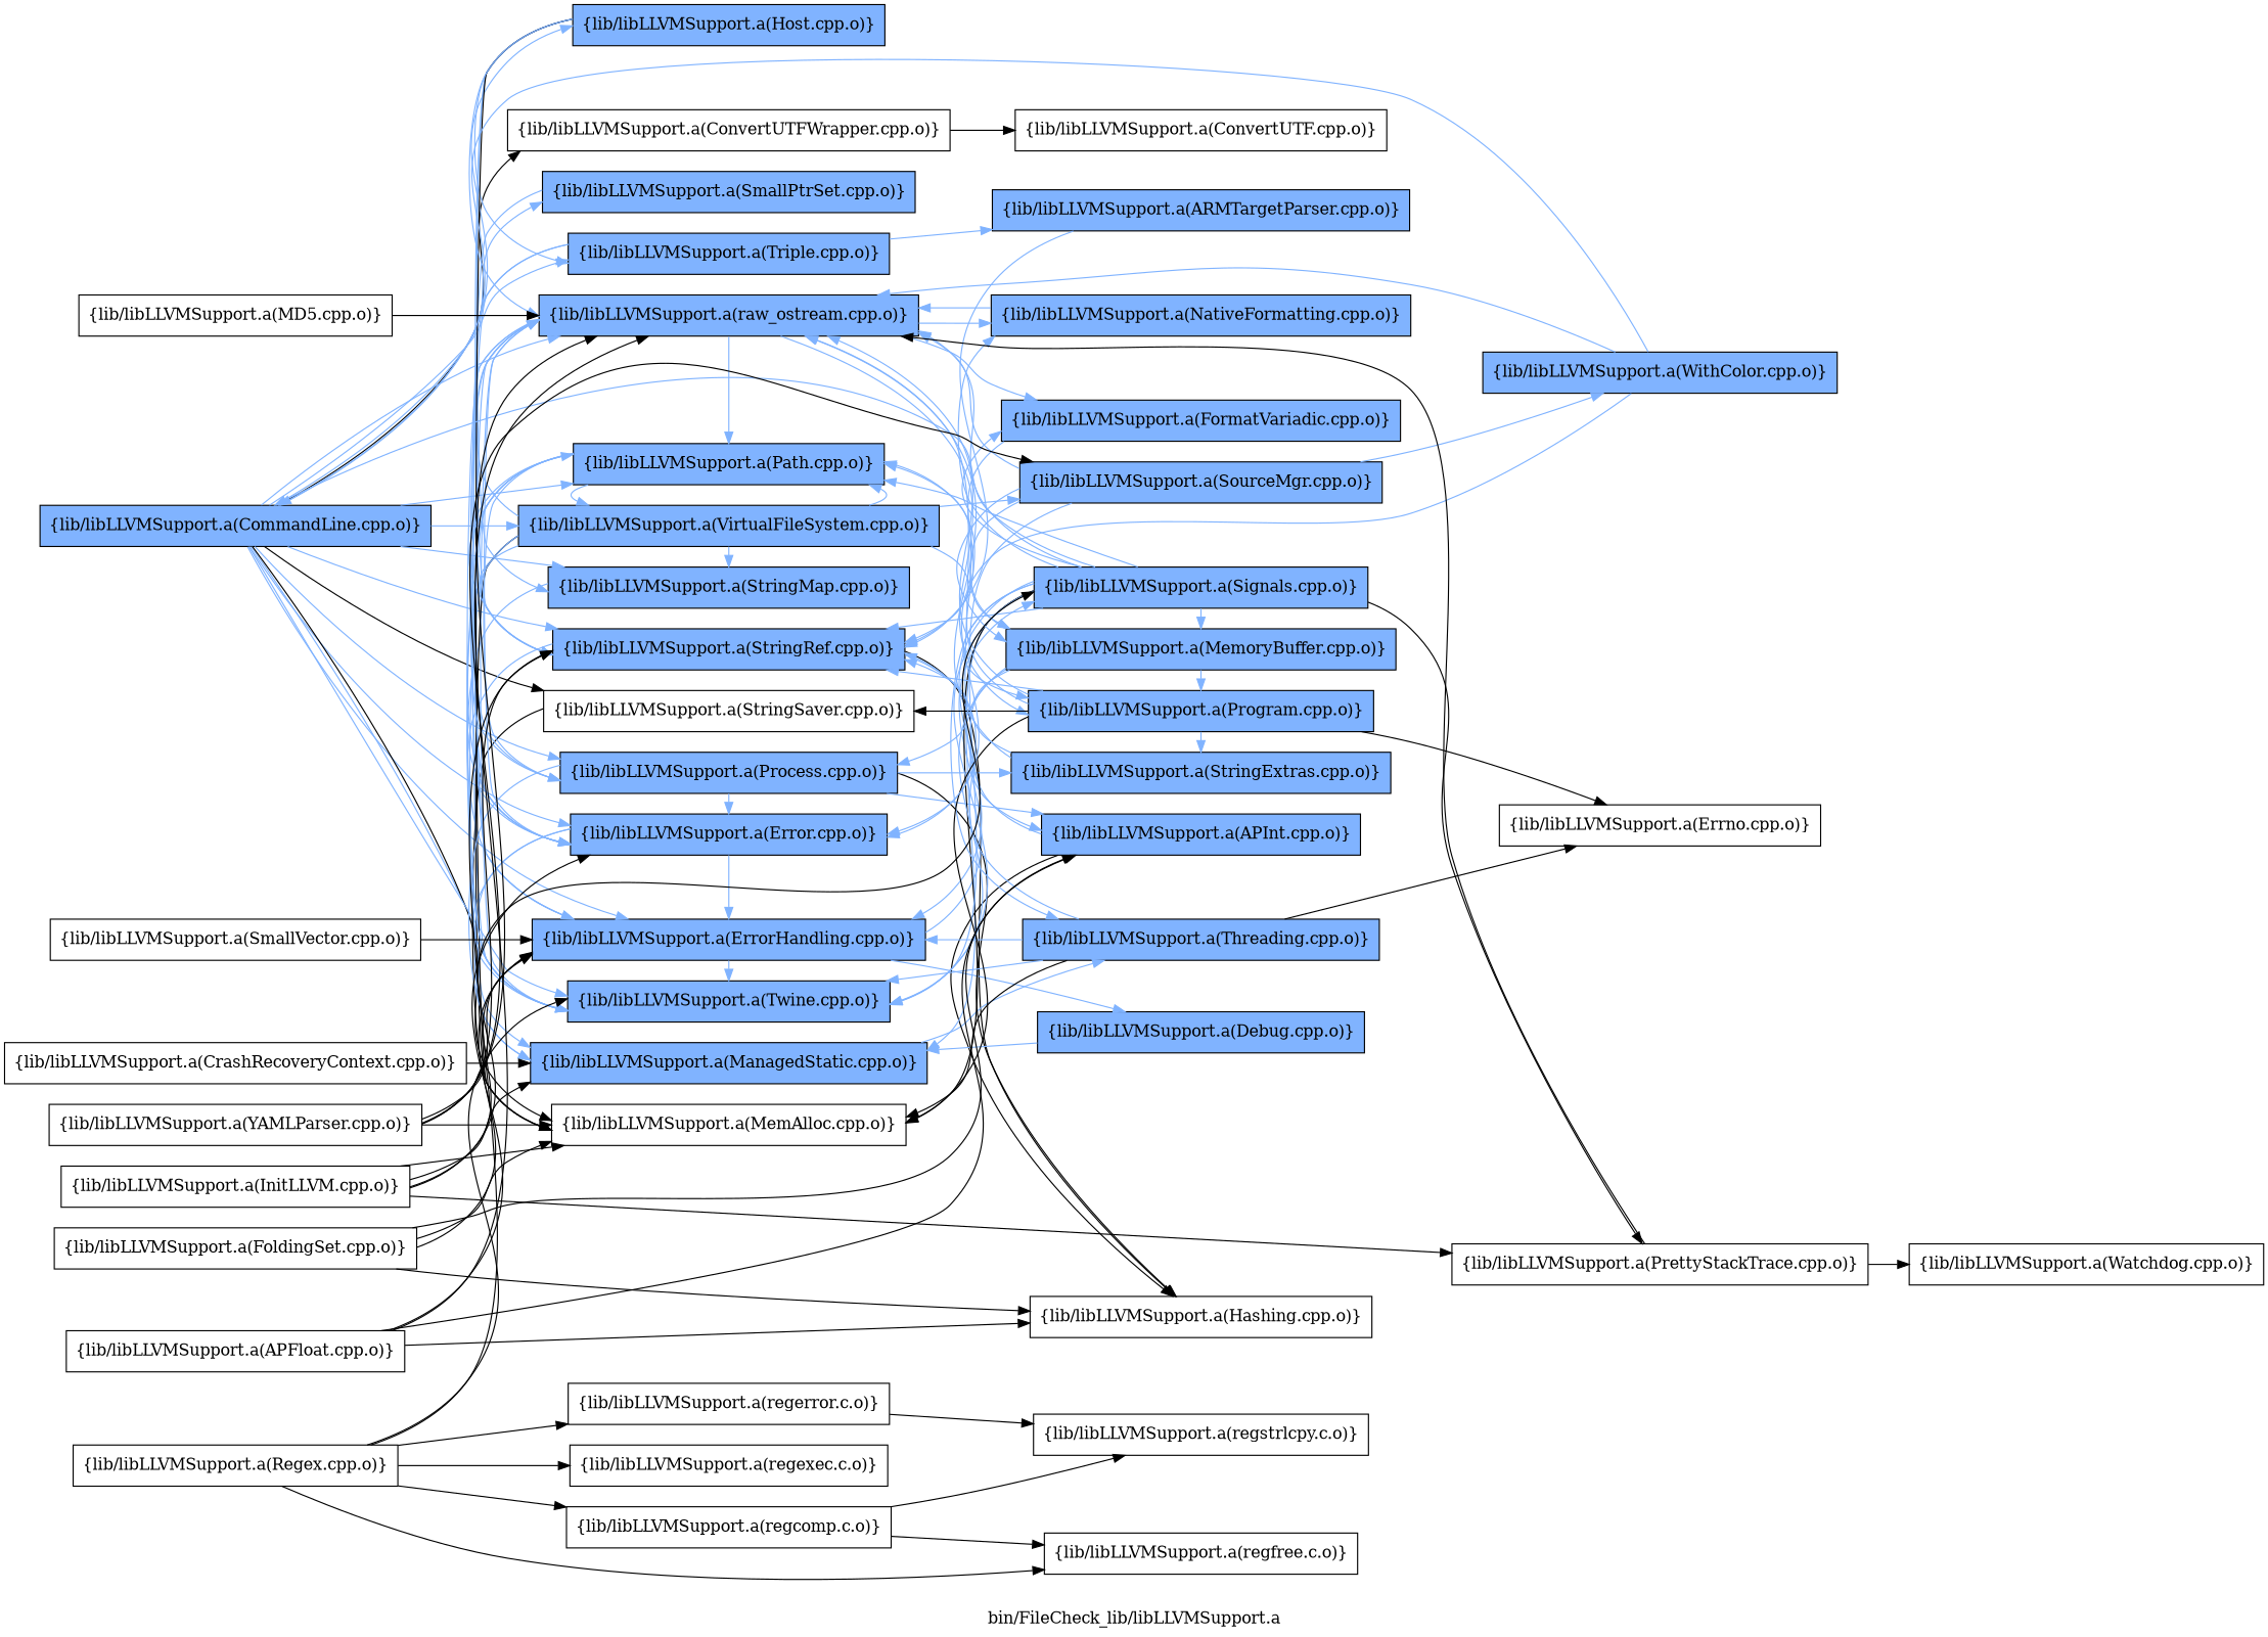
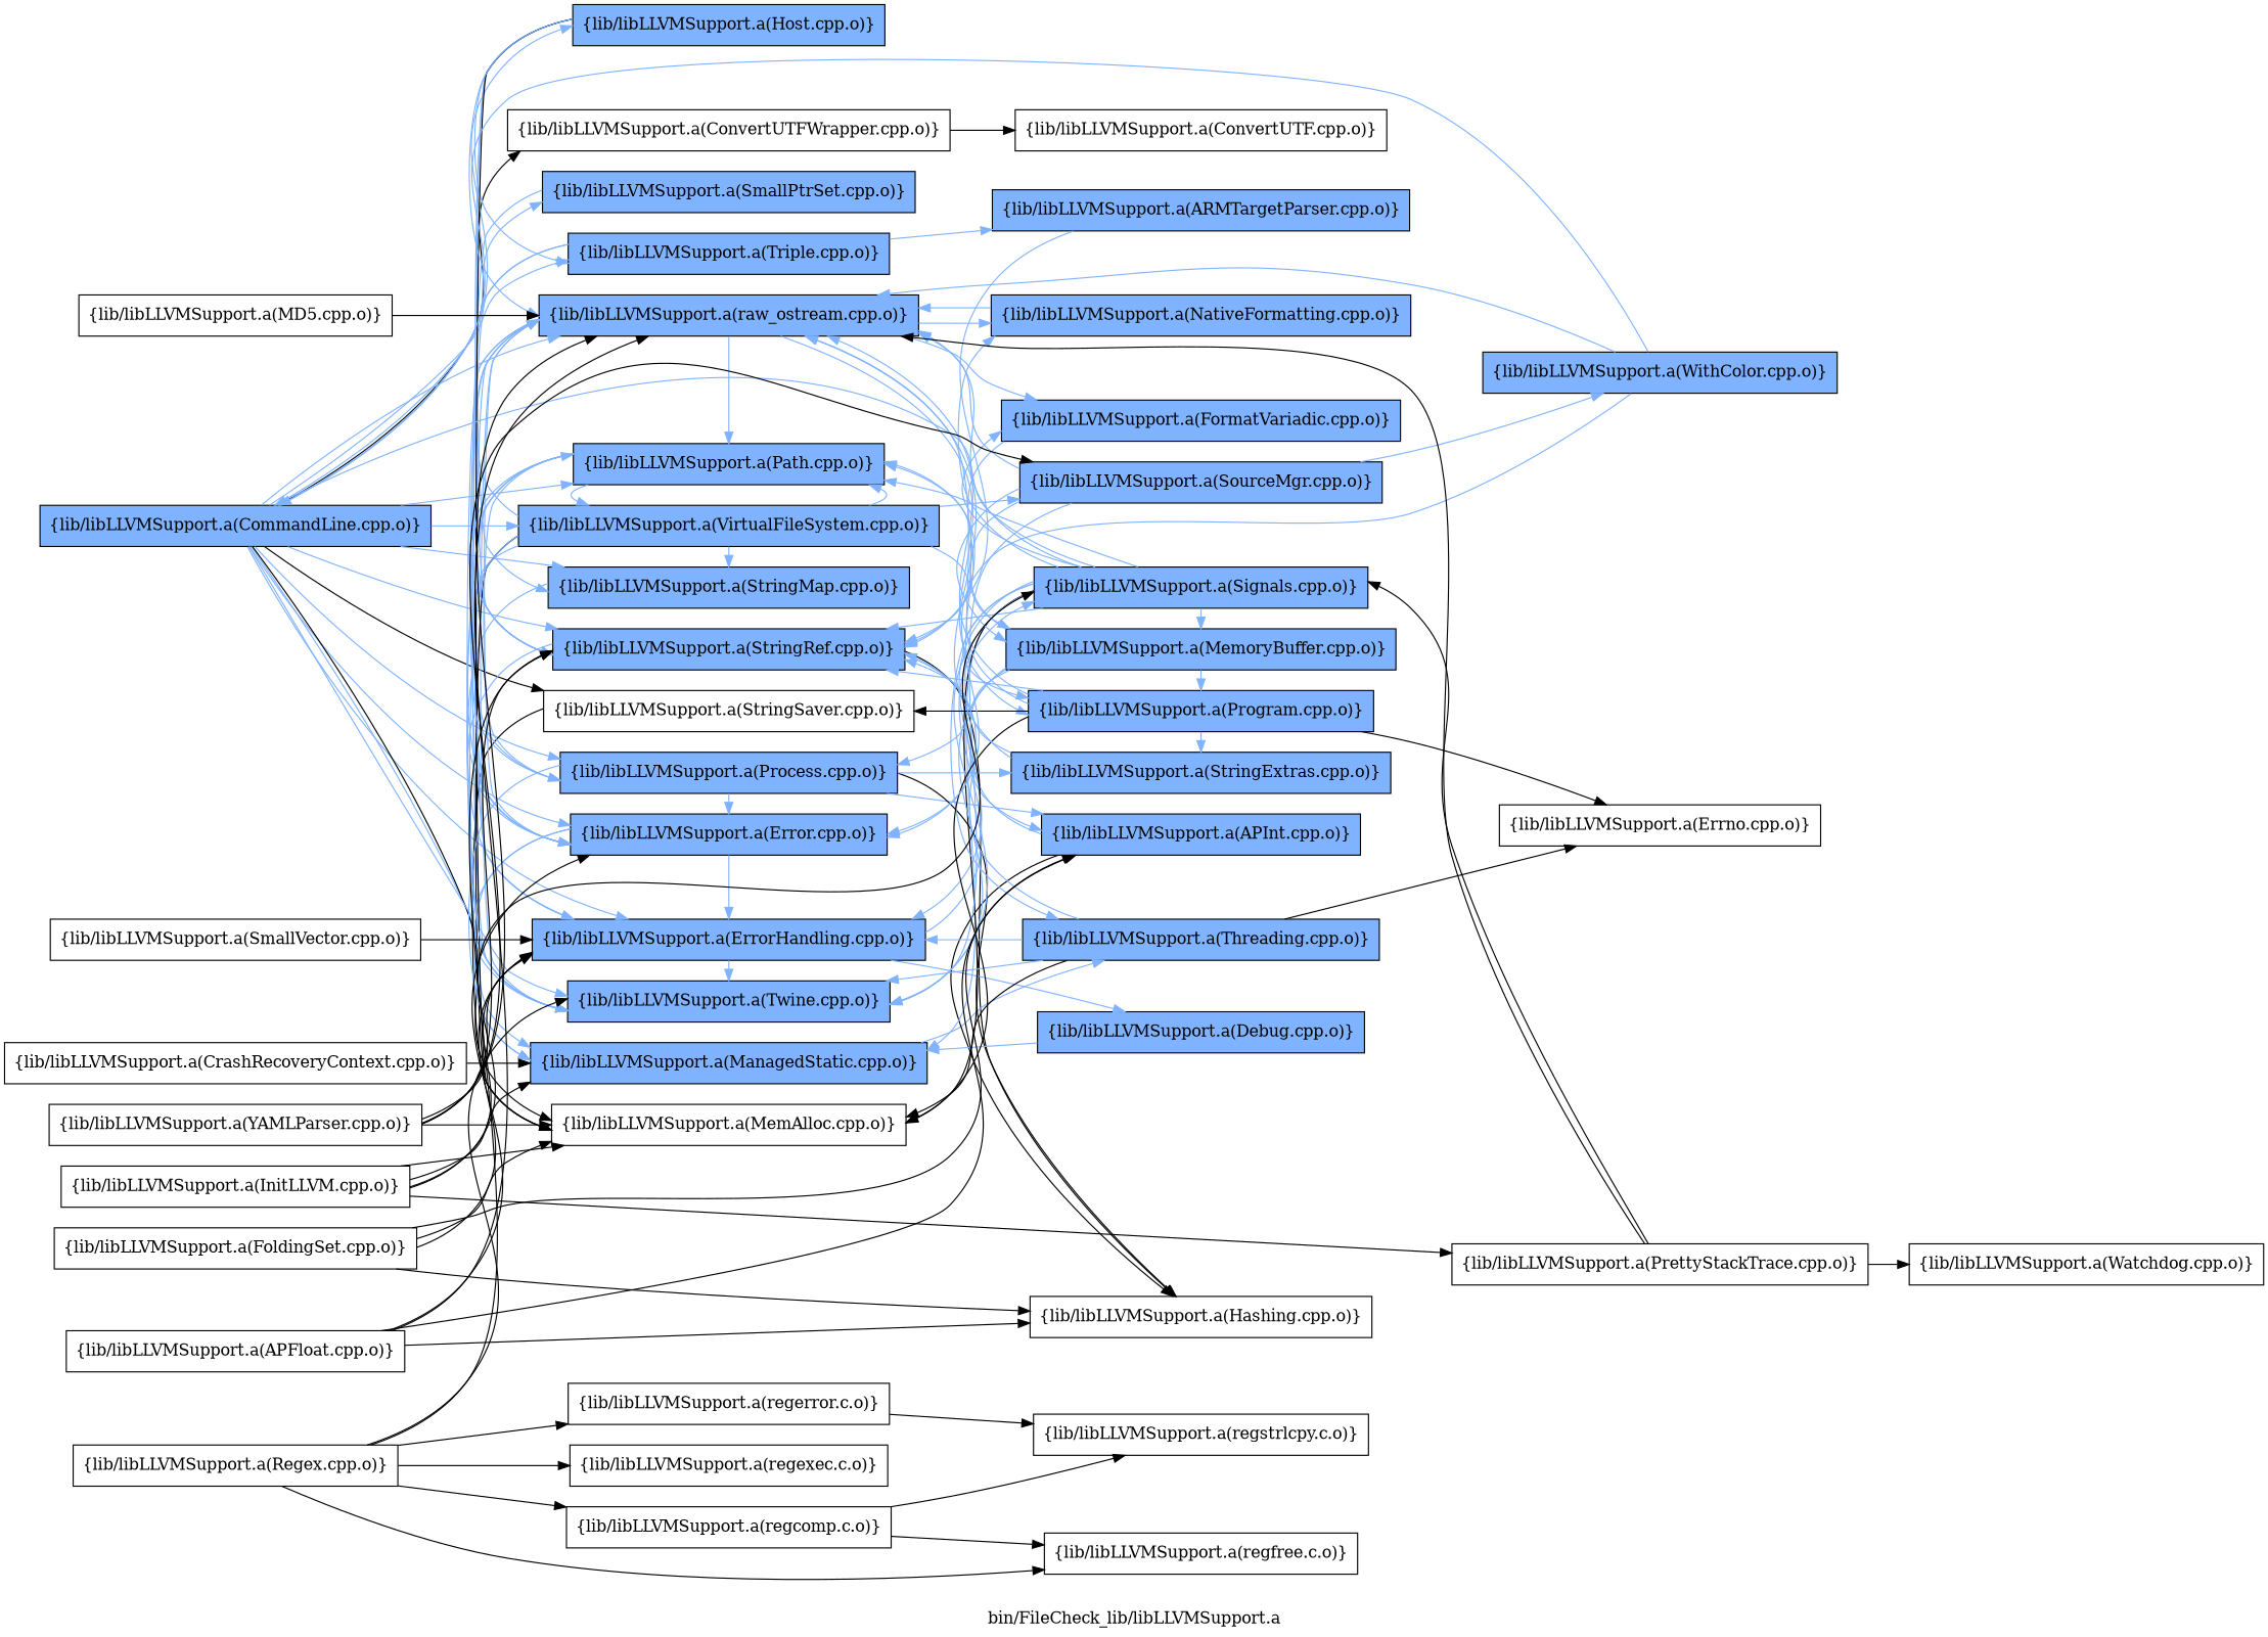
  digraph {
    label="bin/FileCheck_lib/libLLVMSupport.a"
    rankdir=LR
    node [fillcolor="0.600000 0.5 1" group=1 shape=box style=filled]
    edge [color="0.600000 0.5 1"]
    n1 [label="{lib/libLLVMSupport.a(CommandLine.cpp.o)}"]
    n2 [group=0 label="{lib/libLLVMSupport.a(ConvertUTFWrapper.cpp.o)}" fillcolor="" style=""]
    n3 [label="{lib/libLLVMSupport.a(SmallPtrSet.cpp.o)}"]
    n4 [label="{lib/libLLVMSupport.a(StringMap.cpp.o)}"]
    n5 [group=0 label="{lib/libLLVMSupport.a(StringSaver.cpp.o)}" fillcolor="" style=""]
    n6 [label="{lib/libLLVMSupport.a(StringRef.cpp.o)}"]
    n7 [label="{lib/libLLVMSupport.a(Triple.cpp.o)}"]
    n8 [label="{lib/libLLVMSupport.a(Error.cpp.o)}"]
    n9 [label="{lib/libLLVMSupport.a(ErrorHandling.cpp.o)}"]
    n10 [label="{lib/libLLVMSupport.a(ManagedStatic.cpp.o)}"]
    n11 [group=0 label="{lib/libLLVMSupport.a(MemAlloc.cpp.o)}" fillcolor="" style=""]
    n12 [label="{lib/libLLVMSupport.a(Twine.cpp.o)}"]
    n13 [label="{lib/libLLVMSupport.a(VirtualFileSystem.cpp.o)}"]
    n14 [label="{lib/libLLVMSupport.a(raw_ostream.cpp.o)}"]
    n15 [label="{lib/libLLVMSupport.a(Host.cpp.o)}"]
    n16 [label="{lib/libLLVMSupport.a(Path.cpp.o)}"]
    n17 [label="{lib/libLLVMSupport.a(Process.cpp.o)}"]
    n18 [group=0 label="{lib/libLLVMSupport.a(ConvertUTF.cpp.o)}" fillcolor="" style=""]
    n19 [label="{lib/libLLVMSupport.a(APInt.cpp.o)}"]
    n20 [group=0 label="{lib/libLLVMSupport.a(Hashing.cpp.o)}" fillcolor="" style=""]
    n21 [label="{lib/libLLVMSupport.a(ARMTargetParser.cpp.o)}"]
    n22 [label="{lib/libLLVMSupport.a(Debug.cpp.o)}"]
    n23 [label="{lib/libLLVMSupport.a(Signals.cpp.o)}"]
    n24 [label="{lib/libLLVMSupport.a(Threading.cpp.o)}"]
    n25 [label="{lib/libLLVMSupport.a(SourceMgr.cpp.o)}"]
    n26 [label="{lib/libLLVMSupport.a(MemoryBuffer.cpp.o)}"]
    n27 [label="{lib/libLLVMSupport.a(NativeFormatting.cpp.o)}"]
    n28 [label="{lib/libLLVMSupport.a(FormatVariadic.cpp.o)}"]
    n29 [label="{lib/libLLVMSupport.a(Program.cpp.o)}"]
    n30 [label="{lib/libLLVMSupport.a(StringExtras.cpp.o)}"]
    n31 [group=0 label="{lib/libLLVMSupport.a(Errno.cpp.o)}" fillcolor="" style=""]
    n32 [label="{lib/libLLVMSupport.a(WithColor.cpp.o)}"]
    n33 [group=0 label="{lib/libLLVMSupport.a(Regex.cpp.o)}" fillcolor="" style=""]
    n34 [group=0 label="{lib/libLLVMSupport.a(regcomp.c.o)}" fillcolor="" style=""]
    n35 [group=0 label="{lib/libLLVMSupport.a(regerror.c.o)}" fillcolor="" style=""]
    n36 [group=0 label="{lib/libLLVMSupport.a(regexec.c.o)}" fillcolor="" style=""]
    n37 [group=0 label="{lib/libLLVMSupport.a(regfree.c.o)}" fillcolor="" style=""]
    n38 [group=0 label="{lib/libLLVMSupport.a(regstrlcpy.c.o)}" fillcolor="" style=""]
    n39 [group=0 label="{lib/libLLVMSupport.a(InitLLVM.cpp.o)}" fillcolor="" style=""]
    n40 [group=0 label="{lib/libLLVMSupport.a(PrettyStackTrace.cpp.o)}" fillcolor="" style=""]
    n41 [group=0 label="{lib/libLLVMSupport.a(Watchdog.cpp.o)}" fillcolor="" style=""]
    n42 [group=0 label="{lib/libLLVMSupport.a(FoldingSet.cpp.o)}" fillcolor="" style=""]
    n43 [group=0 label="{lib/libLLVMSupport.a(SmallVector.cpp.o)}" fillcolor="" style=""]
    n44 [group=0 label="{lib/libLLVMSupport.a(APFloat.cpp.o)}" fillcolor="" style=""]
    n45 [group=0 label="{lib/libLLVMSupport.a(YAMLParser.cpp.o)}" fillcolor="" style=""]
    n46 [group=0 label="{lib/libLLVMSupport.a(MD5.cpp.o)}" fillcolor="" style=""]
    n47 [group=0 label="{lib/libLLVMSupport.a(CrashRecoveryContext.cpp.o)}" fillcolor="" style=""]
    subgraph sub_1 {
      rank=same
      n1
    }
    subgraph sub_2 {
      rank=same
      n2
      n3
      n4
      n5
      n6
      n7
      n8
      n9
      n10
      n11
      n12
      n13
      n14
      n15
      n16
      n17
    }
    subgraph sub_3 {
      rank=same
      n18
      n19
      n20
      n21
      n22
      n23
      n24
      n25
      n26
      n27
      n28
      n29
      n30
    }
    n1 -> n2 [color=""]
    n1 -> n3
    n1 -> n4
    n1 -> n5 [color=""]
    n1 -> n6
    n1 -> n7
    n1 -> n8
    n1 -> n9
    n1 -> n10
    n1 -> n11 [color=""]
    n1 -> n12
    n1 -> n13
    n1 -> n14
    n1 -> n15
    n1 -> n16
    n1 -> n17
    n2 -> n18 [color=""]
    n3 -> n9
    n4 -> n9
    n5 -> n11 [color=""]
    n6 -> n8
    n6 -> n19
    n6 -> n20 [color=""]
    n7 -> n6
    n7 -> n12
    n7 -> n21
    n8 -> n9
    n8 -> n10
    n8 -> n12
    n8 -> n14
    n9 -> n12
    n9 -> n14
    n9 -> n22
    n9 -> n23
    n10 -> n24
    n12 -> n14
    n13 -> n4
    n13 -> n6
    n13 -> n8
    n13 -> n11 [color=""]
    n13 -> n12
    n13 -> n14
    n13 -> n16
    n13 -> n25
    n13 -> n26
    n14 -> n8
    n14 -> n12
    n14 -> n16
    n14 -> n17
    n14 -> n27
    n14 -> n28
    n14 -> n29
    n15 -> n4
    n15 -> n6
    n15 -> n7
    n15 -> n11 [color=""]
    n15 -> n14
    n16 -> n6
    n16 -> n8
    n16 -> n12
    n16 -> n13
    n16 -> n17
    n17 -> n8
    n17 -> n10
    n17 -> n16
    n17 -> n19
    n17 -> n20 [color=""]
    n17 -> n30
    n19 -> n14
    n19 -> n20 [color=""]
    n21 -> n6
    n22 -> n10
    n23 -> n1
    n23 -> n6
    n23 -> n9
    n23 -> n10
    n23 -> n11 [color=""]
    n23 -> n12
    n23 -> n14
    n23 -> n16
    n23 -> n24
    n23 -> n26
    n23 -> n27
    n23 -> n28
    n23 -> n29
    n24 -> n6
    n24 -> n9
    n24 -> n11 [color=""]
    n24 -> n12
    n24 -> n31 [color=""]
    n25 -> n6
    n25 -> n12
    n25 -> n14
    n25 -> n26
    n25 -> n32
    n26 -> n8
    n26 -> n12
    n26 -> n16
    n26 -> n17
    n26 -> n29
    n27 -> n14
    n28 -> n6
    n29 -> n5 [color=""]
    n29 -> n6
    n29 -> n11 [color=""]
    n29 -> n14
    n29 -> n16
    n29 -> n30
    n29 -> n31 [color=""]
    n30 -> n6
    n30 -> n14
    n32 -> n1
    n32 -> n8
    n32 -> n14
    n33 -> n6 [color=""]
    n33 -> n12 [color=""]
    n33 -> n34 [color=""]
    n33 -> n35 [color=""]
    n33 -> n36 [color=""]
    n33 -> n37 [color=""]
    n34 -> n37 [color=""]
    n34 -> n38 [color=""]
    n35 -> n38 [color=""]
    n39 -> n9 [color=""]
    n39 -> n10 [color=""]
    n39 -> n11 [color=""]
    n39 -> n23 [color=""]
    n39 -> n40 [color=""]
    n40 -> n14 [color=""]
-   n23 -> n40 [color=""]
+   n40 -> n23 [color=""]
    n40 -> n41 [color=""]
    n42 -> n9 [color=""]
    n42 -> n11 [color=""]
    n42 -> n19 [color=""]
    n42 -> n20 [color=""]
    n43 -> n9 [color=""]
    n44 -> n8 [color=""]
    n44 -> n14 [color=""]
    n44 -> n19 [color=""]
    n44 -> n20 [color=""]
    n45 -> n6 [color=""]
    n45 -> n9 [color=""]
    n45 -> n11 [color=""]
    n45 -> n14 [color=""]
    n45 -> n25 [color=""]
    n46 -> n14 [color=""]
    n47 -> n10 [color=""]
  }
